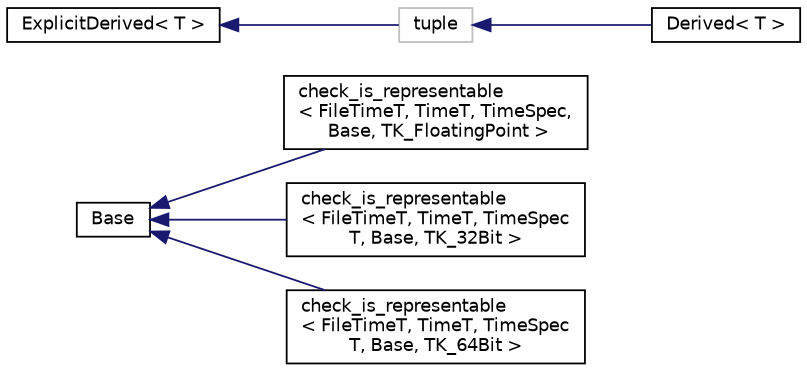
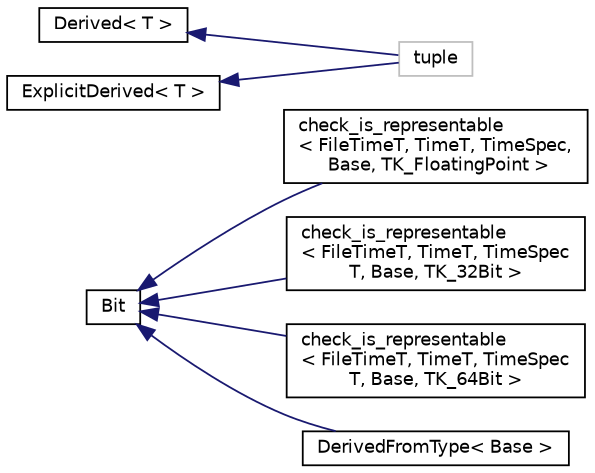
  digraph {
    fontname="DejaVu Sans"
    rankdir=LR
    node [color=black fillcolor=white fontname="DejaVu Sans" fontsize=10 shape=record style=filled]
    edge [color=midnightblue dir=back fontname="DejaVu Sans" fontsize=10 labelfontname=Helvetica labelfontsize=10 style=solid]
-   n1 [height=0.2 label=Base width=0.4]
+   n1 [height=0.2 label=Bit width=0.4]
    n2 [height=0.2 label="check_is_representable\l\< FileTimeT, TimeT, TimeSpec,\l Base, TK_FloatingPoint \>" width=0.4]
    n3 [height=0.2 label="check_is_representable\l\< FileTimeT, TimeT, TimeSpec\lT, Base, TK_32Bit \>" width=0.4]
    n4 [height=0.2 label="check_is_representable\l\< FileTimeT, TimeT, TimeSpec\lT, Base, TK_64Bit \>" width=0.4]
+   n5 [height=0.2 label="DerivedFromType\< Base \>" width=0.4]
    n6 [height=0.2 label="Derived\< T \>" width=0.4]
    n7 [color=grey75 height=0.2 label=tuple width=0.4]
    n8 [height=0.2 label="ExplicitDerived\< T \>" width=0.4]
    n1 -> n2
    n1 -> n3
    n1 -> n4
-   n7 -> n6
+   n1 -> n5
+   n6 -> n7
    n8 -> n7
  }
